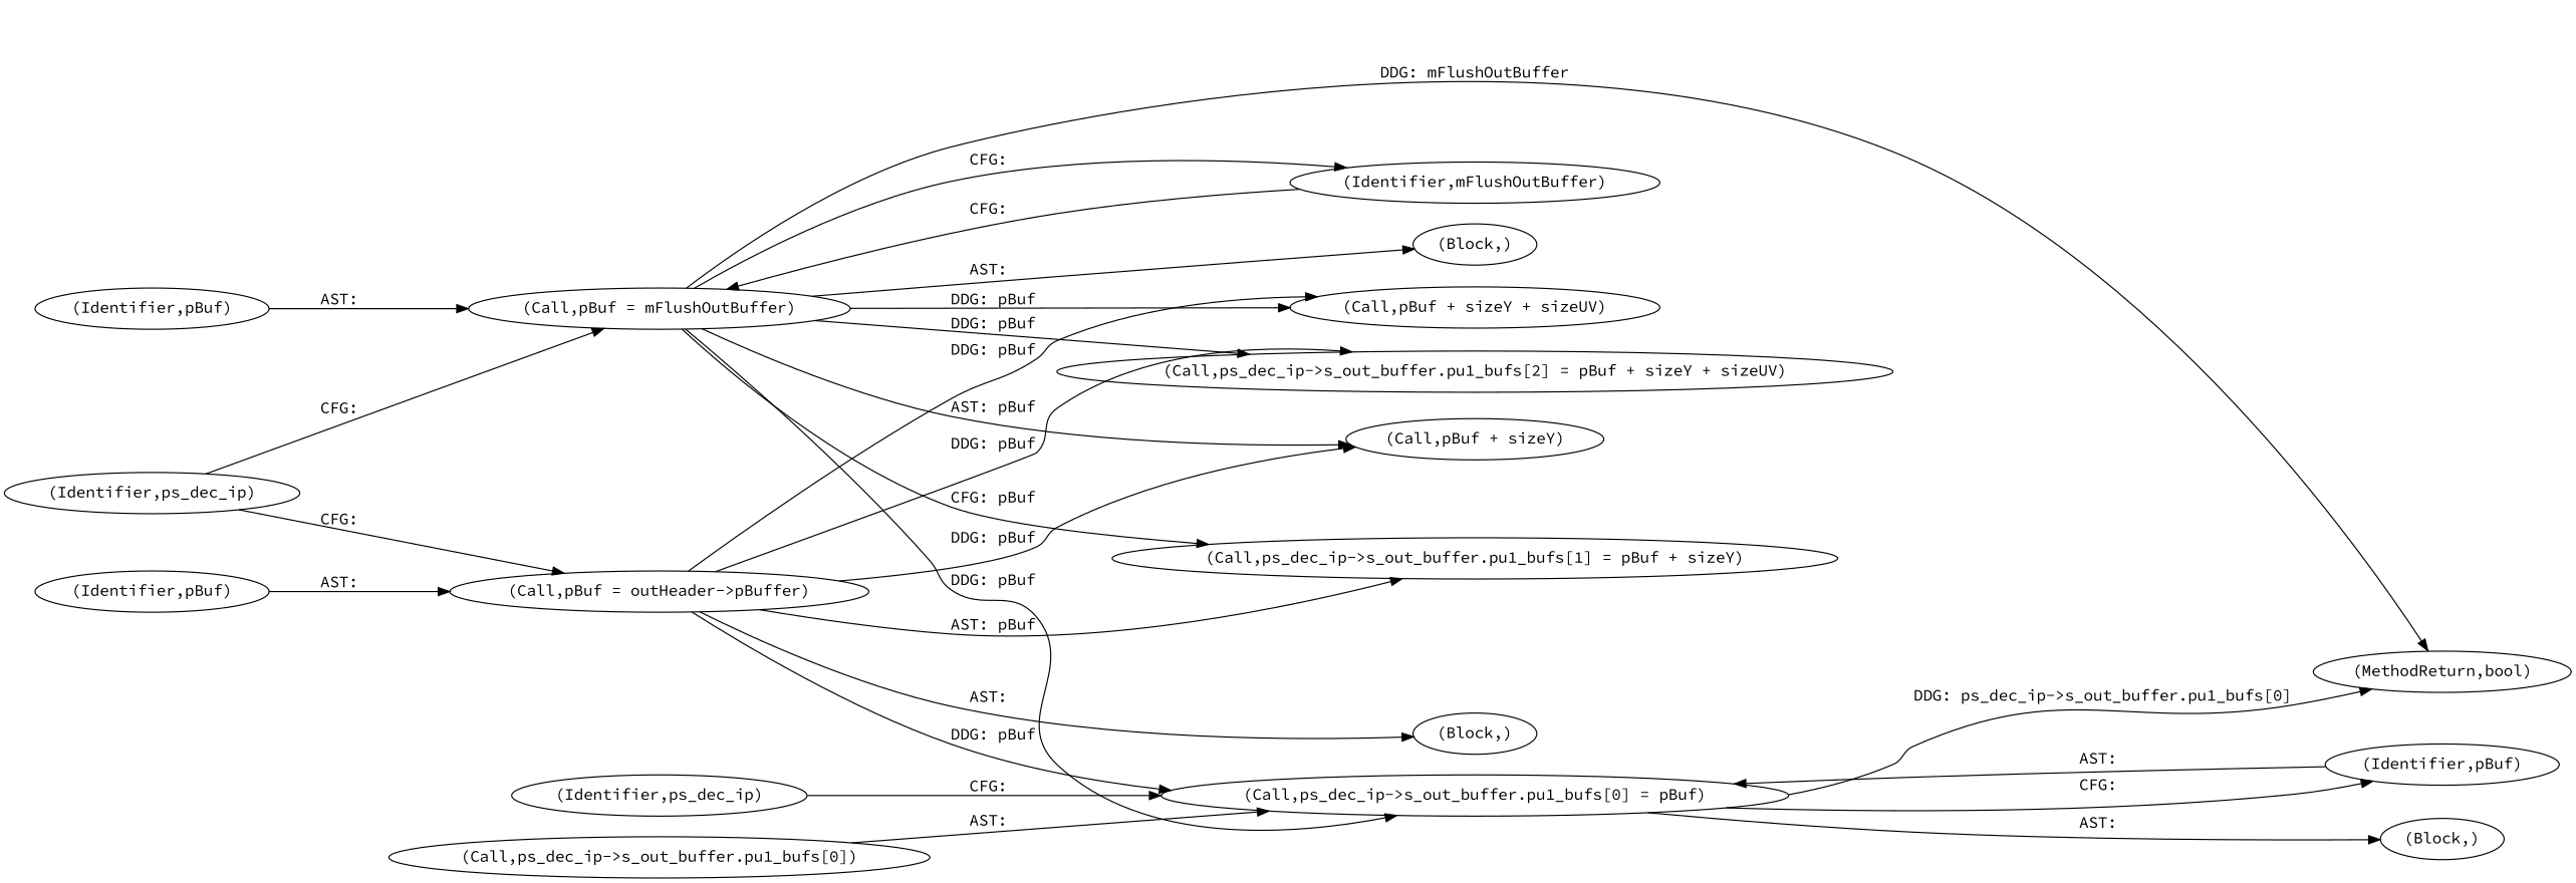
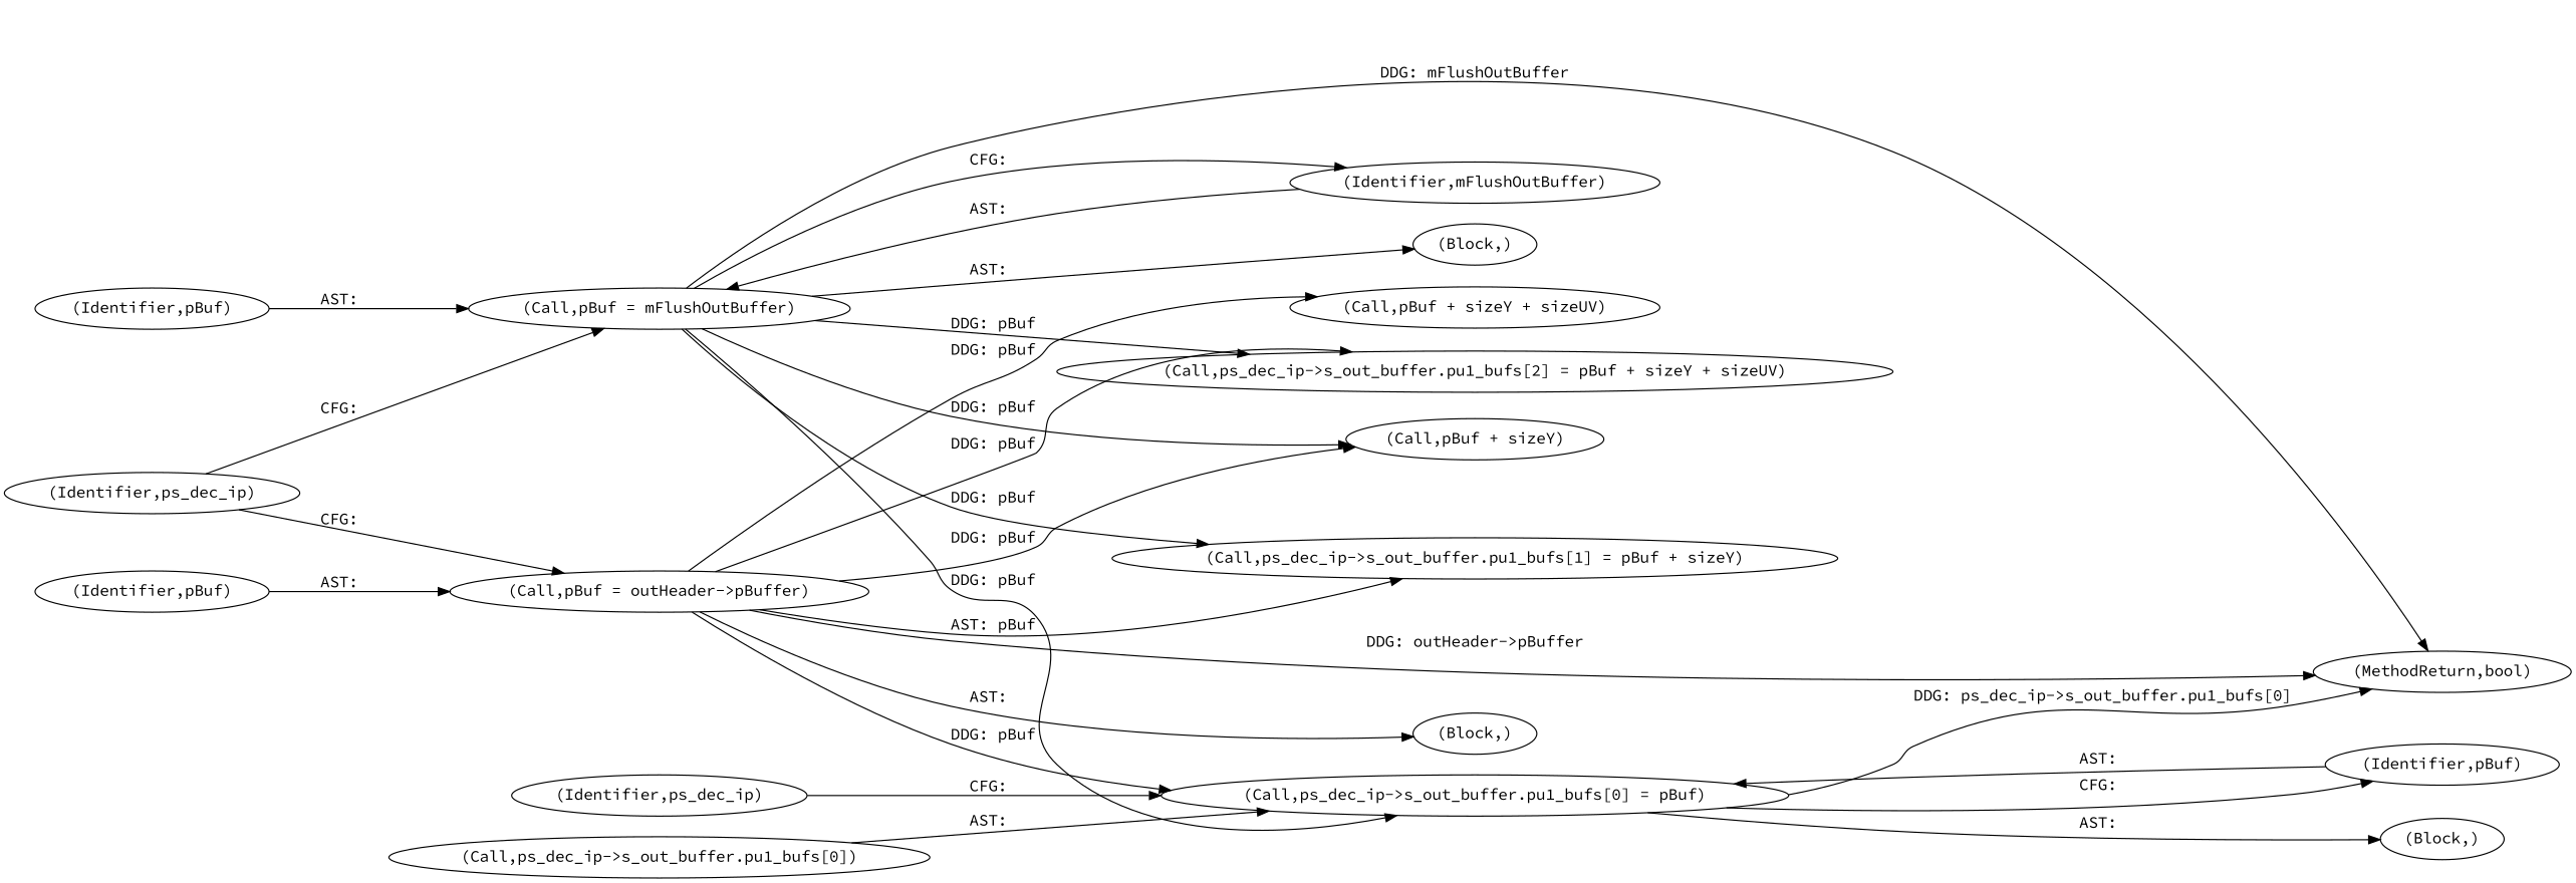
  digraph {
    fontname="Source Code Pro"
    rankdir=LR
    node [fontname="Source Code Pro"]
    edge [fontname="Source Code Pro"]
    n1 [label="(Call,ps_dec_ip->s_out_buffer.pu1_bufs[0] = pBuf)"]
    n2 [label="(MethodReturn,bool)"]
    n3 [label="(Identifier,pBuf)"]
    n4 [label="(Block,)"]
    n5 [label="(Call,pBuf = mFlushOutBuffer)"]
    n6 [label="(Call,ps_dec_ip->s_out_buffer.pu1_bufs[1] = pBuf + sizeY)"]
    n7 [label="(Identifier,mFlushOutBuffer)"]
    n8 [label="(Call,pBuf + sizeY)"]
    n9 [label="(Call,pBuf + sizeY + sizeUV)"]
    n10 [label="(Block,)"]
    n11 [label="(Call,ps_dec_ip->s_out_buffer.pu1_bufs[2] = pBuf + sizeY + sizeUV)"]
    n12 [label="(Call,pBuf = outHeader->pBuffer)"]
    n13 [label="(Block,)"]
    n14 [label="(Identifier,ps_dec_ip)"]
    n15 [label="(Identifier,pBuf)"]
    n16 [label="(Identifier,ps_dec_ip)"]
    n17 [label="(Call,ps_dec_ip->s_out_buffer.pu1_bufs[0])"]
    n18 [label="(Identifier,pBuf)"]
    n1 -> n2 [label="DDG: ps_dec_ip->s_out_buffer.pu1_bufs[0]"]
    n1 -> n3 [label="CFG: "]
    n1 -> n4 [label="AST: "]
    n3 -> n1 [label="AST: "]
    n5 -> n1 [label="DDG: pBuf"]
    n5 -> n2 [label="DDG: mFlushOutBuffer"]
-   n5 -> n6 [label="CFG: pBuf"]
+   n5 -> n6 [label="DDG: pBuf"]
    n5 -> n7 [label="CFG: "]
-   n5 -> n8 [label="AST: pBuf"]
-   n5 -> n9 [label="DDG: pBuf"]
+   n5 -> n8 [label="DDG: pBuf"]
    n5 -> n10 [label="AST: "]
    n5 -> n11 [label="DDG: pBuf"]
-   n7 -> n5 [label="CFG: "]
+   n7 -> n5 [label="AST: "]
    n12 -> n1 [label="DDG: pBuf"]
+   n12 -> n2 [label="DDG: outHeader->pBuffer"]
    n12 -> n6 [label="AST: pBuf"]
    n12 -> n8 [label="DDG: pBuf"]
    n12 -> n9 [label="DDG: pBuf"]
    n12 -> n11 [label="DDG: pBuf"]
    n12 -> n13 [label="AST: "]
    n14 -> n5 [label="CFG: "]
    n14 -> n12 [label="CFG: "]
    n15 -> n5 [label="AST: "]
    n16 -> n1 [label="CFG: "]
    n17 -> n1 [label="AST: "]
    n18 -> n12 [label="AST: "]
  }
